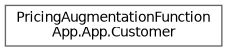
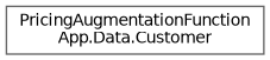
  digraph {
    rankdir=TB
-   n1 [color=grey40 fillcolor=white fontname=Helvetica fontsize=10 height=0.2 label="PricingAugmentationFunction\lApp.App.Customer" shape=box style=filled width=0.4]
+   n1 [color=grey40 fillcolor=white fontname=Helvetica fontsize=10 height=0.2 label="PricingAugmentationFunction\lApp.Data.Customer" shape=box style=filled width=0.4]
  }
